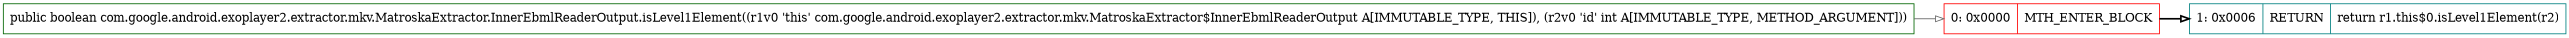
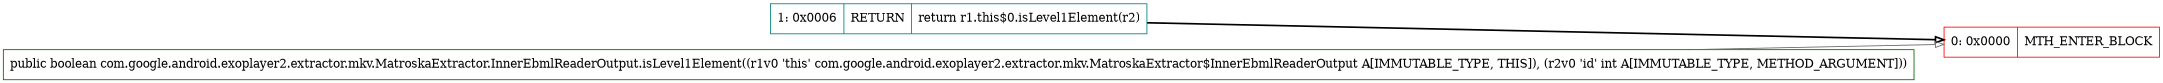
  digraph {
    rankdir=LR
    node [shape=record]
    edge [arrowhead=onormal]
    n1 [label="{0\:\ 0x0000|MTH_ENTER_BLOCK\l}" color=red]
    n2 [label="{1\:\ 0x0006|RETURN\l|return r1.this$0.isLevel1Element(r2)\l}" color=teal]
    n3 [label="{public boolean com.google.android.exoplayer2.extractor.mkv.MatroskaExtractor.InnerEbmlReaderOutput.isLevel1Element((r1v0 'this' com.google.android.exoplayer2.extractor.mkv.MatroskaExtractor$InnerEbmlReaderOutput A[IMMUTABLE_TYPE, THIS]), (r2v0 'id' int A[IMMUTABLE_TYPE, METHOD_ARGUMENT])) }" color=darkgreen]
-   n1 -> n2 [color=black style=bold]
+   n2 -> n1 [color=black style=bold]
    n3 -> n1 [color=gray40 style=solid]
  }
